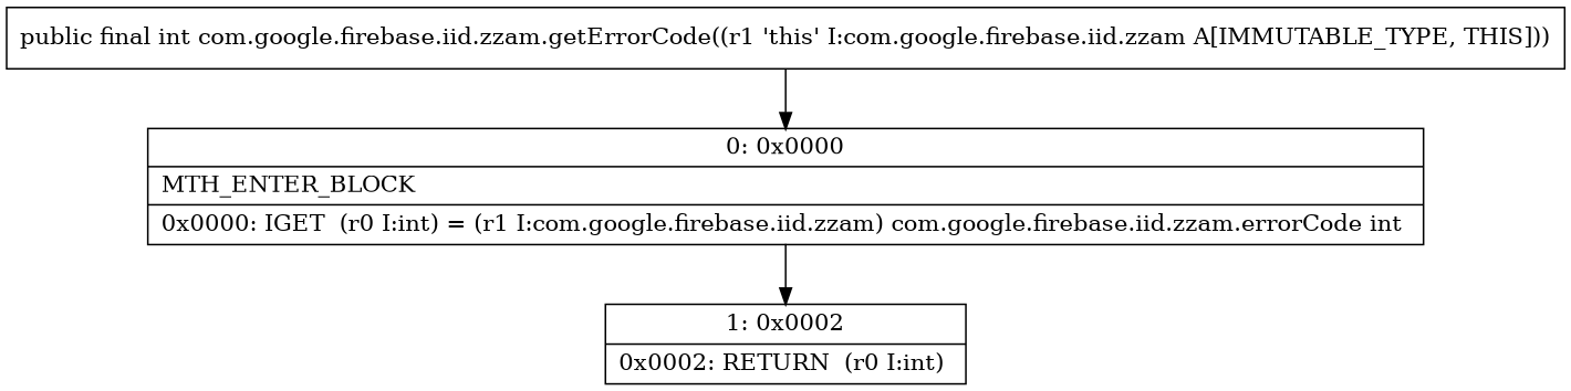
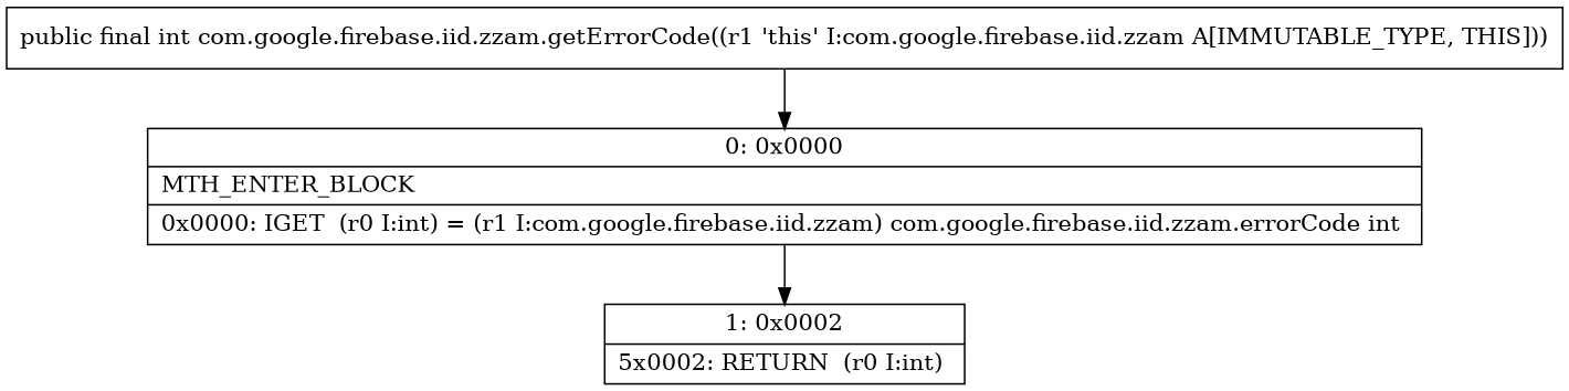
  digraph {
    node [shape=record]
    n1 [label="{0\:\ 0x0000|MTH_ENTER_BLOCK\l|0x0000: IGET  (r0 I:int) = (r1 I:com.google.firebase.iid.zzam) com.google.firebase.iid.zzam.errorCode int \l}"]
-   n2 [label="{1\:\ 0x0002|0x0002: RETURN  (r0 I:int) \l}"]
+   n2 [label="{1\:\ 0x0002|5x0002: RETURN  (r0 I:int) \l}"]
    n3 [label="{public final int com.google.firebase.iid.zzam.getErrorCode((r1 'this' I:com.google.firebase.iid.zzam A[IMMUTABLE_TYPE, THIS])) }"]
    n1 -> n2
    n3 -> n1
  }
